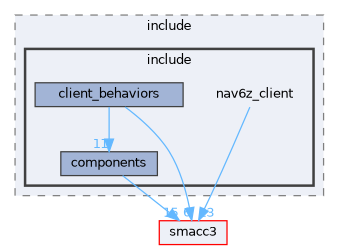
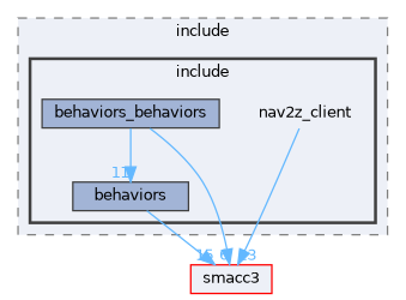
  digraph {
    compound=true
    node [fontname=Helvetica fontsize=10 shape=box color=grey25 fillcolor="#a2b4d6" style=filled]
    edge [color=steelblue1 fontcolor=steelblue1 fontname=Helvetica fontsize=10 labeldistance=1.5 labelfontname=Helvetica labelfontsize=10]
-   n1 [height=0.2 label=nav6z_client shape=plaintext width=0.4 color="" fillcolor="" style=""]
-   n2 [height=0.2 label=client_behaviors width=0.4]
-   n3 [height=0.2 label=components width=0.4]
+   n1 [height=0.2 label=nav2z_client shape=plaintext width=0.4 color="" fillcolor="" style=""]
+   n2 [height=0.2 label=behaviors_behaviors width=0.4]
+   n3 [height=0.2 label=behaviors width=0.4]
    n4 [color=red fillcolor="#edf0f7" height=0.2 label=smacc3 width=0.4]
    subgraph cluster_1 {
      bgcolor="#edf0f7"
      fontname=Helvetica
      fontsize=10
      label=include
      pencolor=grey50
      style="filled,dashed"
      subgraph cluster_2 {
        bgcolor="#edf0f7"
        fontname=Helvetica
        fontsize=10
        label=include
        pencolor=grey25
        style="filled,bold"
        n1
        n2
        n3
      }
    }
    n1 -> n4 [headlabel=23]
    n2 -> n3 [headlabel=11]
    n2 -> n4 [headlabel=6]
    n3 -> n4 [headlabel=15]
  }
